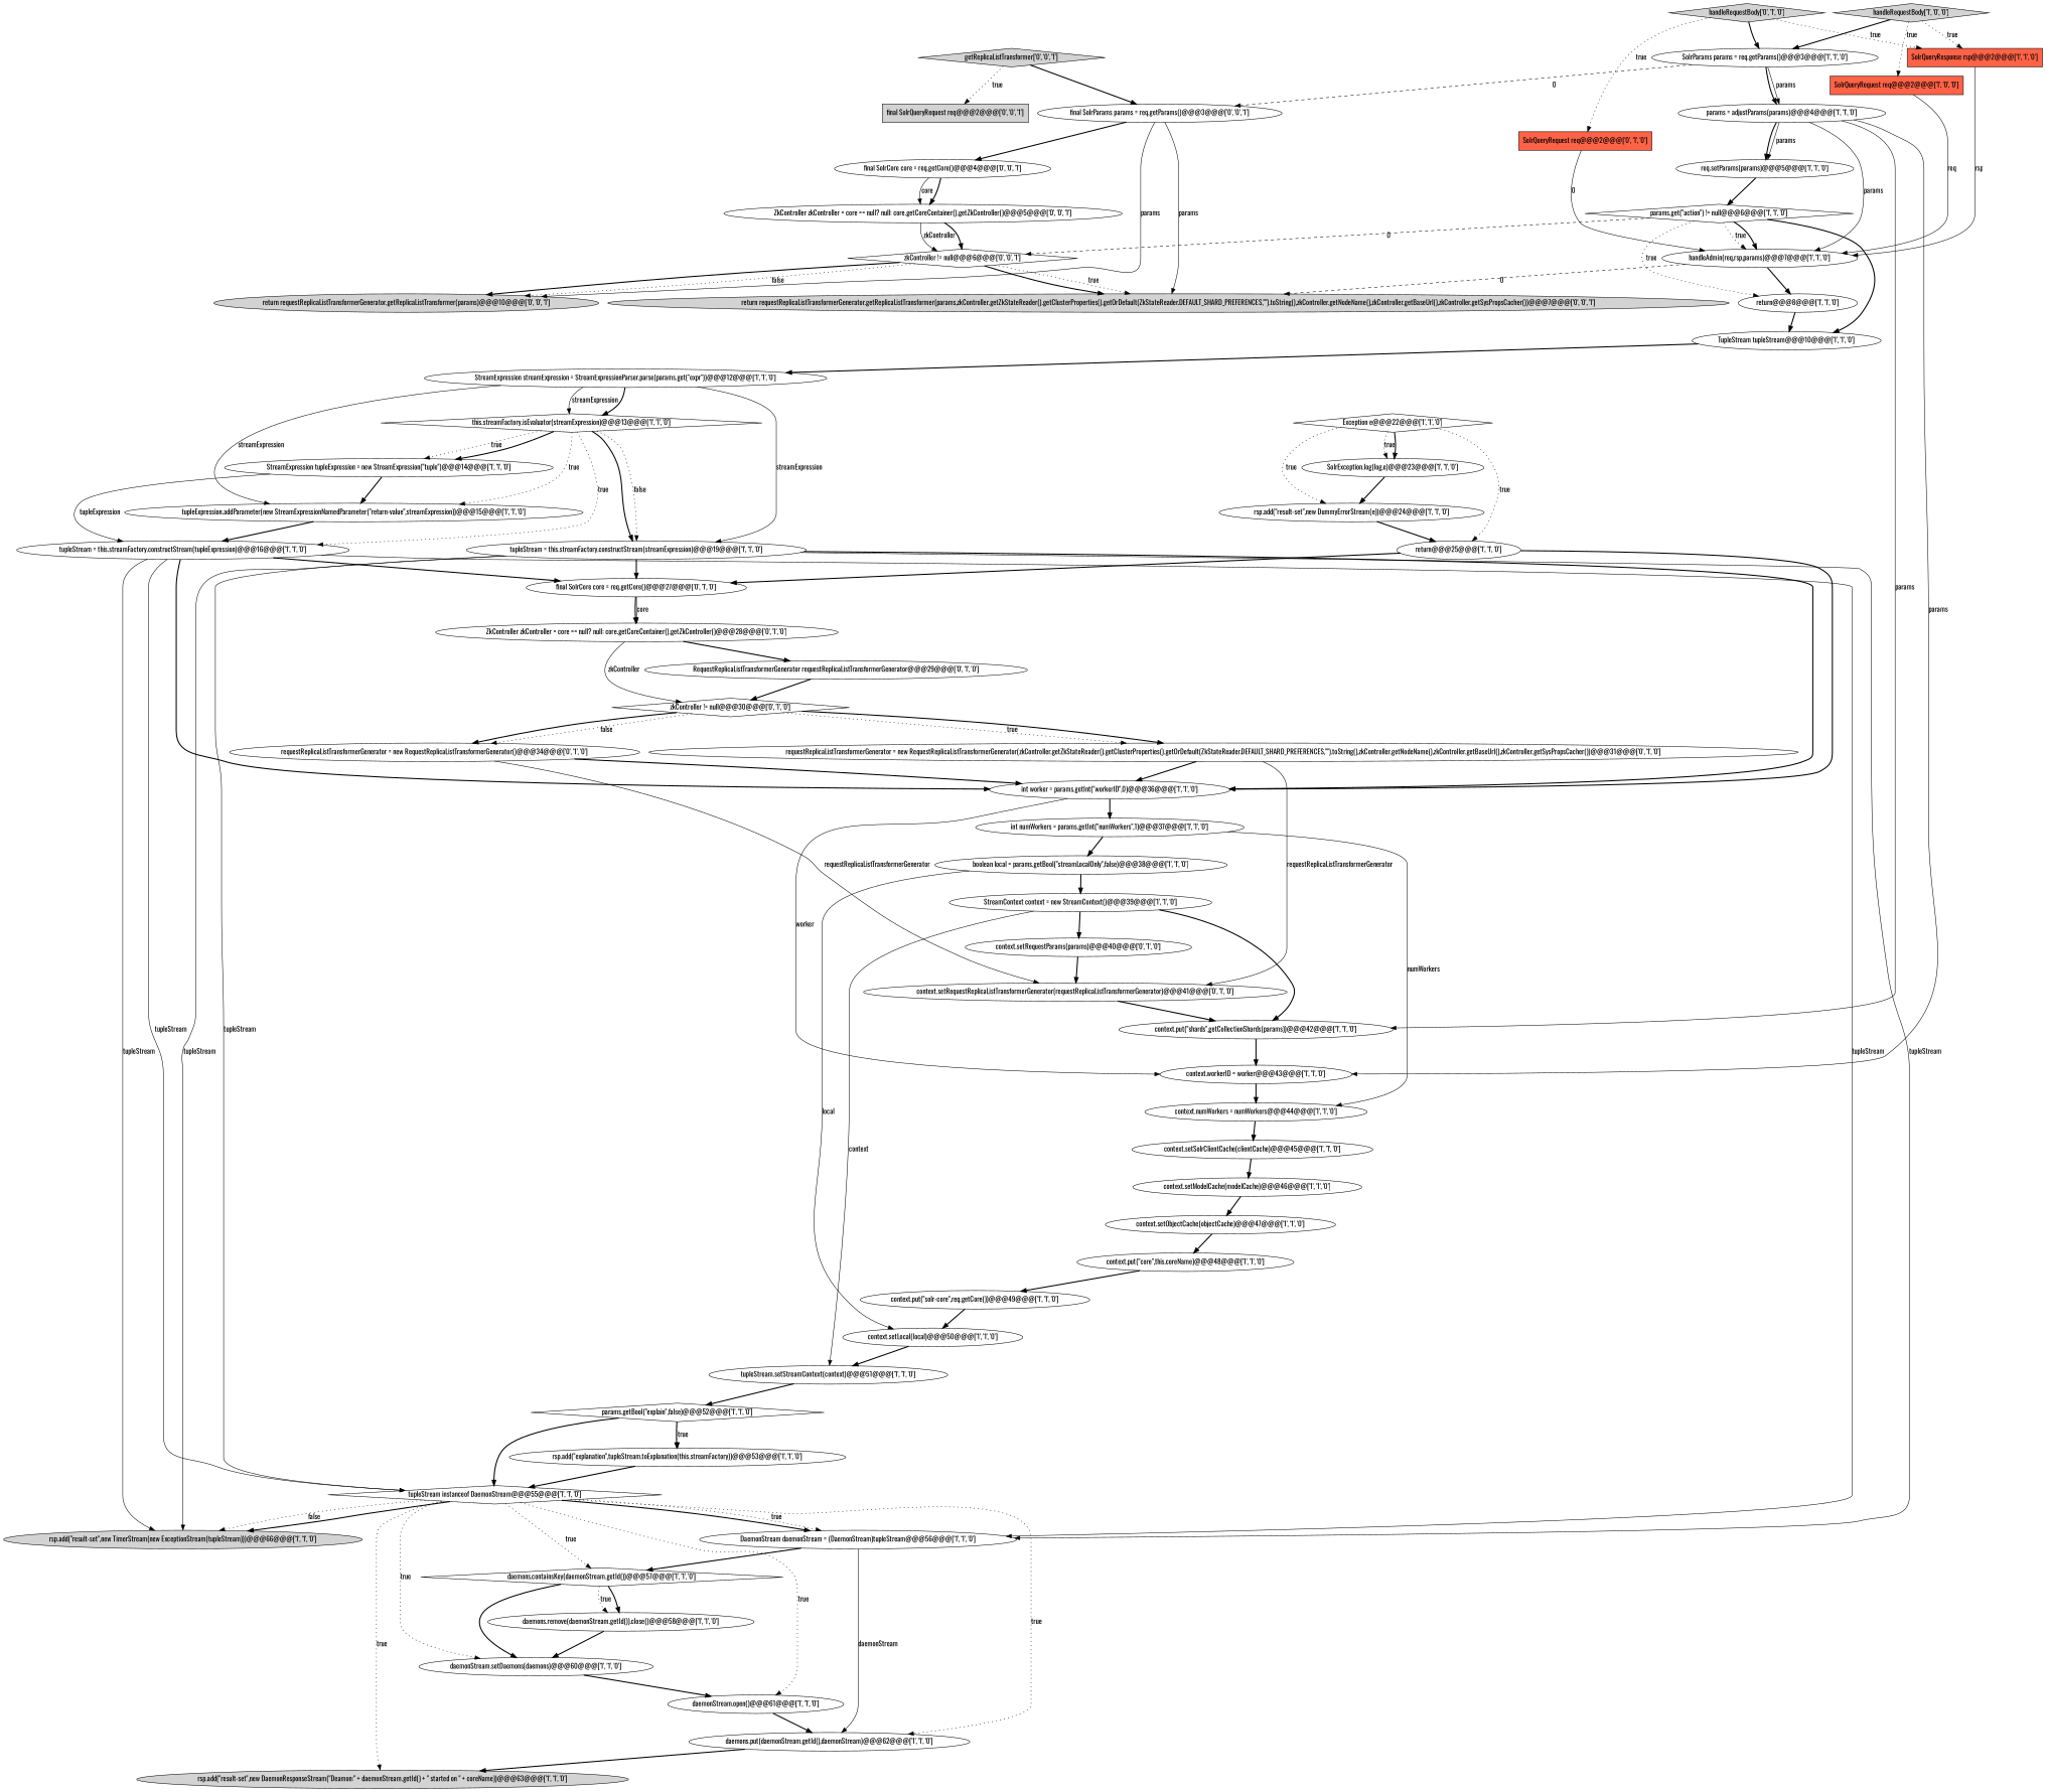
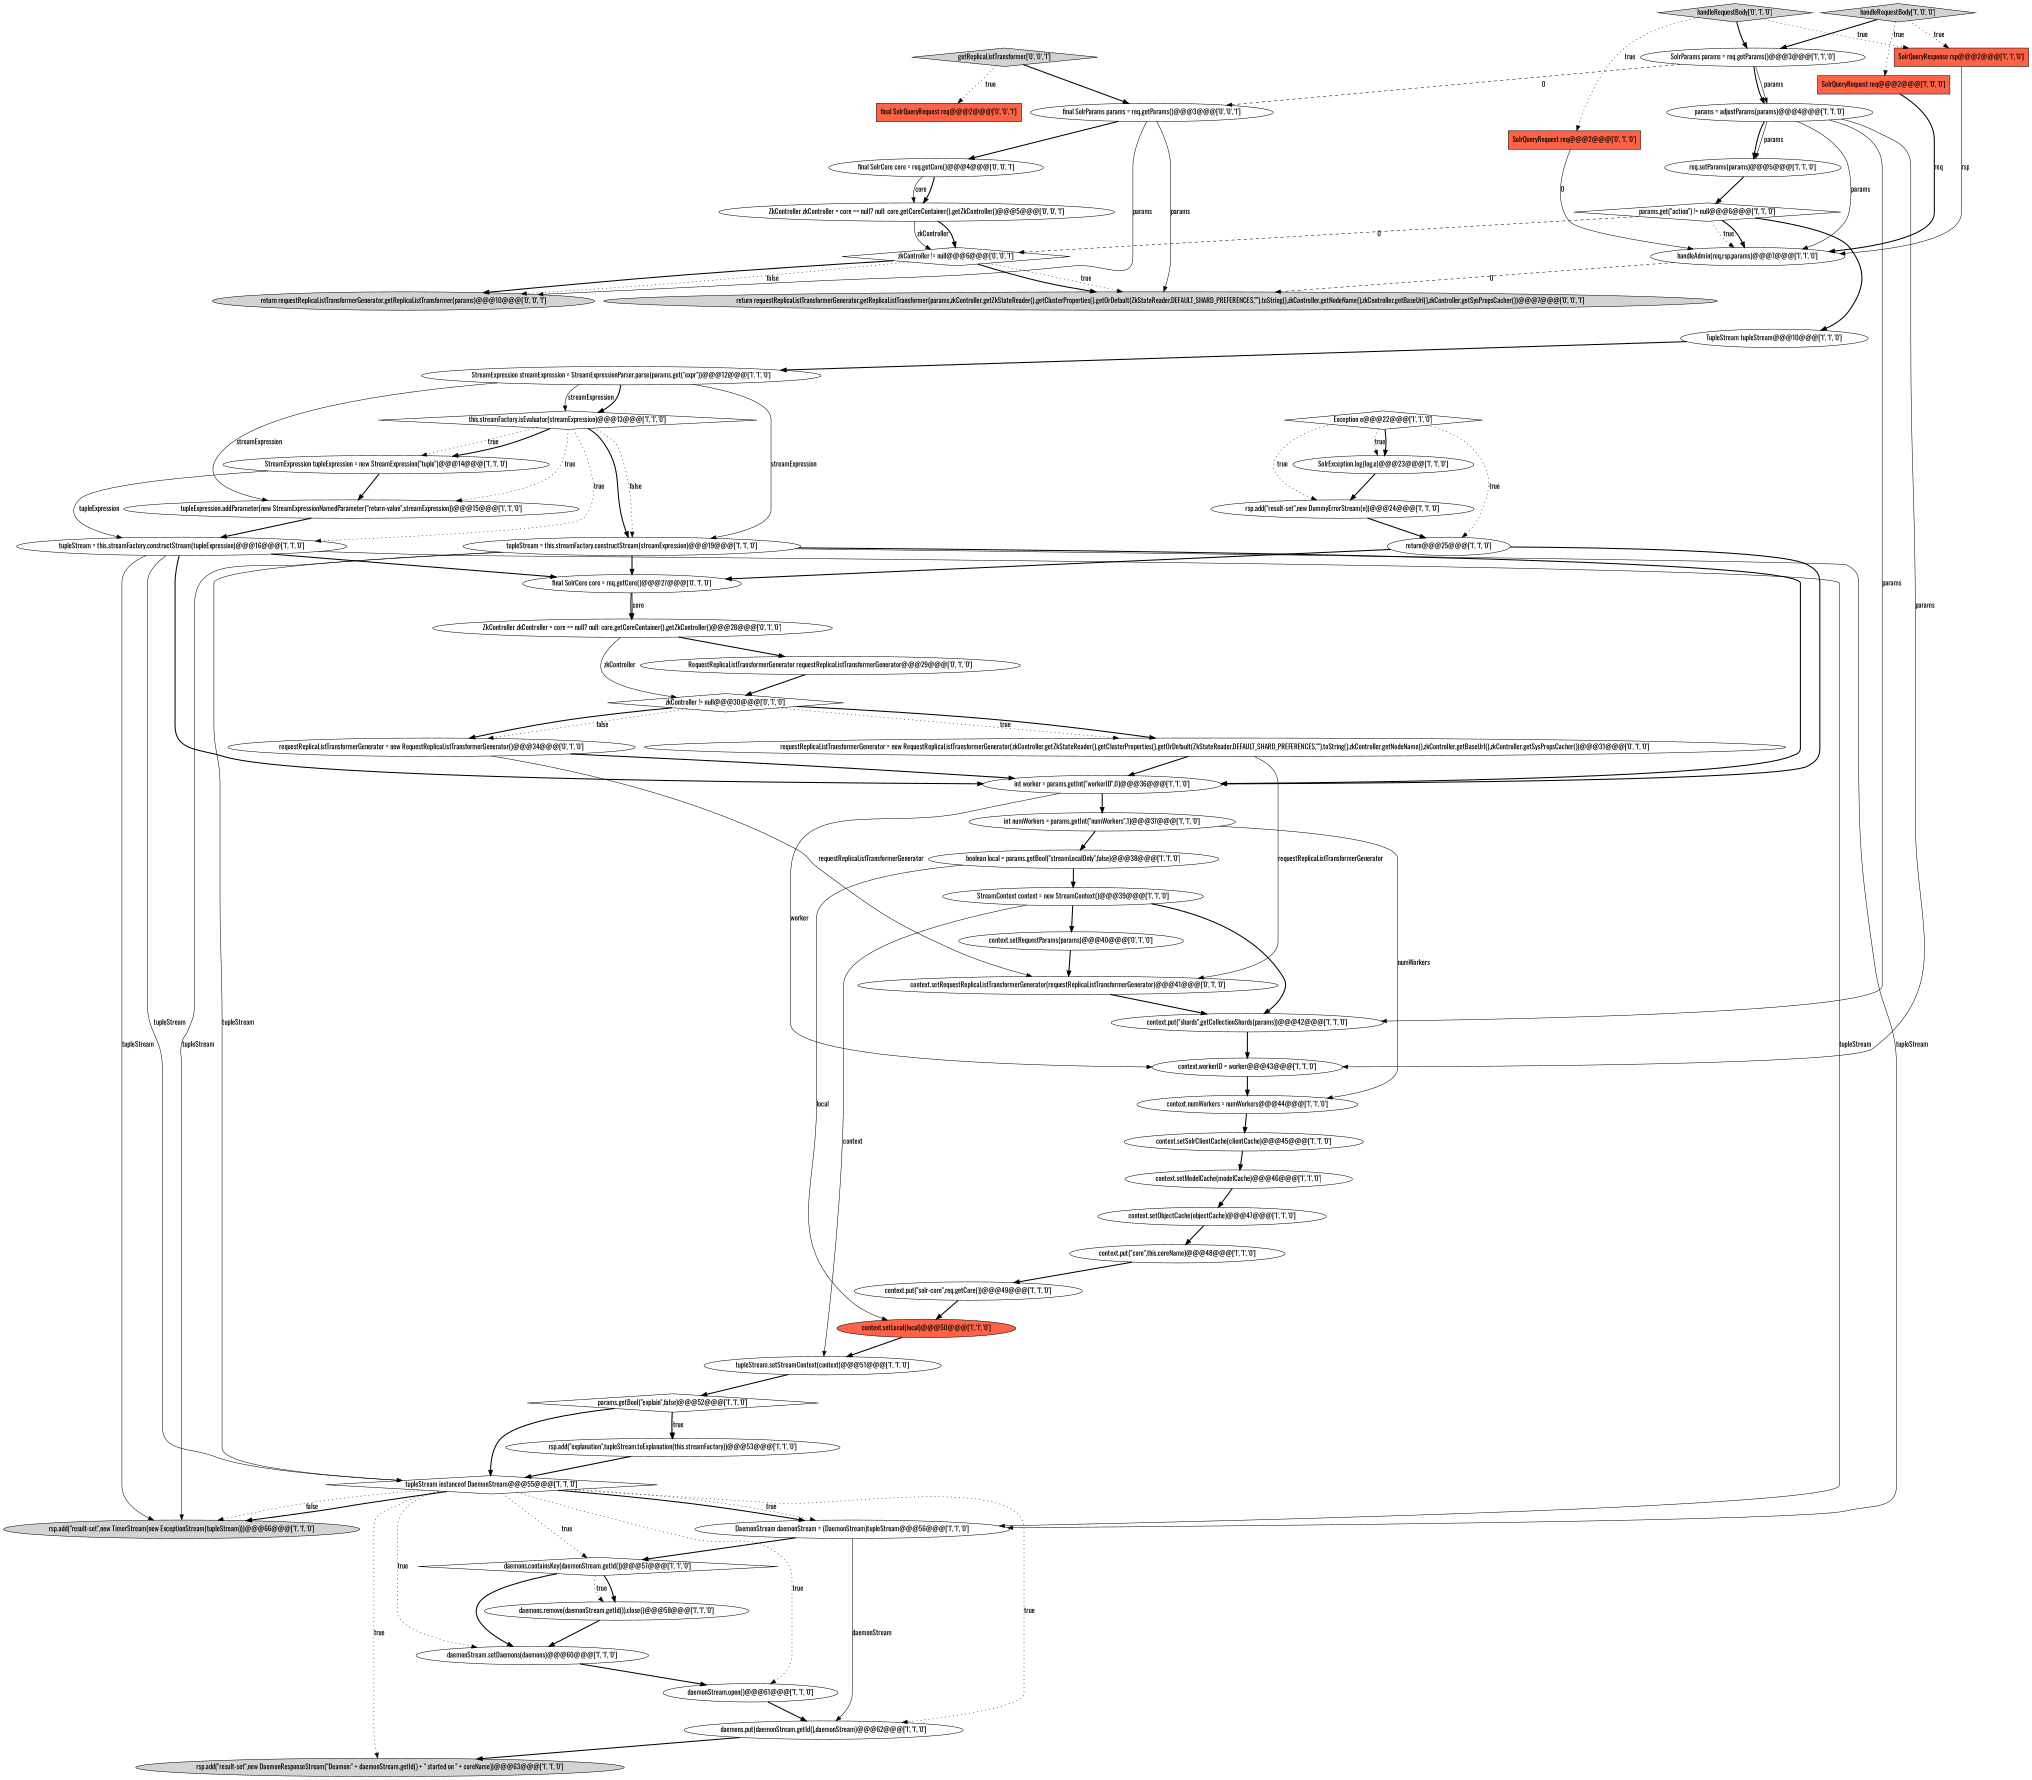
  digraph {
    fontname=Oswald
    node [fillcolor=white fontname=Oswald shape=ellipse style=filled]
    edge [fontname=Oswald style=bold]
    n1 [fillcolor=lightgray label="getReplicaListTransformer['0', '0', '1']" shape=diamond]
    n2 [label="final SolrParams params = req.getParams()@@@3@@@['0', '0', '1']"]
-   n3 [fillcolor=lightgray label="final SolrQueryRequest req@@@2@@@['0', '0', '1']" shape=box]
+   n3 [fillcolor=tomato label="final SolrQueryRequest req@@@2@@@['0', '0', '1']" shape=box]
    n4 [fillcolor=lightgray label="return requestReplicaListTransformerGenerator.getReplicaListTransformer(params,zkController.getZkStateReader().getClusterProperties().getOrDefault(ZkStateReader.DEFAULT_SHARD_PREFERENCES,\"\").toString(),zkController.getNodeName(),zkController.getBaseUrl(),zkController.getSysPropsCacher())@@@7@@@['0', '0', '1']"]
    n5 [fillcolor=lightgray label="return requestReplicaListTransformerGenerator.getReplicaListTransformer(params)@@@10@@@['0', '0', '1']"]
    n6 [label="final SolrCore core = req.getCore()@@@4@@@['0', '0', '1']"]
    n7 [label="context.workerID = worker@@@43@@@['1', '1', '0']"]
    n8 [label="context.numWorkers = numWorkers@@@44@@@['1', '1', '0']"]
    n9 [label="context.setSolrClientCache(clientCache)@@@45@@@['1', '1', '0']"]
    n10 [fillcolor=lightgray label="handleRequestBody['1', '0', '0']" shape=diamond]
    n11 [label="SolrParams params = req.getParams()@@@3@@@['1', '1', '0']"]
    n12 [fillcolor=tomato label="SolrQueryRequest req@@@2@@@['1', '0', '0']" shape=box]
    n13 [fillcolor=tomato label="SolrQueryResponse rsp@@@2@@@['1', '1', '0']" shape=box]
    n14 [label="params = adjustParams(params)@@@4@@@['1', '1', '0']"]
    n15 [label="handleAdmin(req,rsp,params)@@@7@@@['1', '1', '0']"]
    n16 [fillcolor=lightgray label="rsp.add(\"result-set\",new DaemonResponseStream(\"Deamon:\" + daemonStream.getId() + \" started on \" + coreName))@@@63@@@['1', '1', '0']"]
    n17 [label="int worker = params.getInt(\"workerID\",0)@@@36@@@['1', '1', '0']"]
    n18 [label="int numWorkers = params.getInt(\"numWorkers\",1)@@@37@@@['1', '1', '0']"]
    n19 [label="boolean local = params.getBool(\"streamLocalOnly\",false)@@@38@@@['1', '1', '0']"]
    n20 [label="StreamContext context = new StreamContext()@@@39@@@['1', '1', '0']"]
-   n21 [label="context.setLocal(local)@@@50@@@['1', '1', '0']"]
+   n21 [fillcolor=tomato label="context.setLocal(local)@@@50@@@['1', '1', '0']"]
    n22 [label="tupleStream.setStreamContext(context)@@@51@@@['1', '1', '0']"]
    n23 [label="context.setRequestParams(params)@@@40@@@['0', '1', '0']"]
    n24 [label="context.put(\"shards\",getCollectionShards(params))@@@42@@@['1', '1', '0']"]
    n25 [label="context.setObjectCache(objectCache)@@@47@@@['1', '1', '0']"]
    n26 [label="context.put(\"core\",this.coreName)@@@48@@@['1', '1', '0']"]
    n27 [label="context.put(\"solr-core\",req.getCore())@@@49@@@['1', '1', '0']"]
    n28 [label="params.getBool(\"explain\",false)@@@52@@@['1', '1', '0']" shape=diamond]
    n29 [label="tupleStream instanceof DaemonStream@@@55@@@['1', '1', '0']" shape=diamond]
    n30 [label="rsp.add(\"explanation\",tupleStream.toExplanation(this.streamFactory))@@@53@@@['1', '1', '0']"]
    n31 [label="daemonStream.open()@@@61@@@['1', '1', '0']"]
    n32 [label="daemons.put(daemonStream.getId(),daemonStream)@@@62@@@['1', '1', '0']"]
    n33 [label="daemons.containsKey(daemonStream.getId())@@@57@@@['1', '1', '0']" shape=diamond]
    n34 [label="DaemonStream daemonStream = (DaemonStream)tupleStream@@@56@@@['1', '1', '0']"]
    n35 [fillcolor=lightgray label="rsp.add(\"result-set\",new TimerStream(new ExceptionStream(tupleStream)))@@@66@@@['1', '1', '0']"]
    n36 [label="daemonStream.setDaemons(daemons)@@@60@@@['1', '1', '0']"]
    n37 [label="RequestReplicaListTransformerGenerator requestReplicaListTransformerGenerator@@@29@@@['0', '1', '0']"]
    n38 [label="zkController != null@@@30@@@['0', '1', '0']" shape=diamond]
    n39 [label="requestReplicaListTransformerGenerator = new RequestReplicaListTransformerGenerator(zkController.getZkStateReader().getClusterProperties().getOrDefault(ZkStateReader.DEFAULT_SHARD_PREFERENCES,\"\").toString(),zkController.getNodeName(),zkController.getBaseUrl(),zkController.getSysPropsCacher())@@@31@@@['0', '1', '0']"]
    n40 [label="requestReplicaListTransformerGenerator = new RequestReplicaListTransformerGenerator()@@@34@@@['0', '1', '0']"]
    n41 [label="context.setRequestReplicaListTransformerGenerator(requestReplicaListTransformerGenerator)@@@41@@@['0', '1', '0']"]
    n42 [label="req.setParams(params)@@@5@@@['1', '1', '0']"]
    n43 [label="params.get(\"action\") != null@@@6@@@['1', '1', '0']" shape=diamond]
-   n44 [label="return@@@8@@@['1', '1', '0']"]
    n45 [label="TupleStream tupleStream@@@10@@@['1', '1', '0']"]
    n46 [label="zkController != null@@@6@@@['0', '0', '1']" shape=diamond]
    n47 [label="final SolrCore core = req.getCore()@@@27@@@['0', '1', '0']"]
    n48 [label="ZkController zkController = core == null? null: core.getCoreContainer().getZkController()@@@28@@@['0', '1', '0']"]
    n49 [label="daemons.remove(daemonStream.getId()).close()@@@58@@@['1', '1', '0']"]
    n50 [label="StreamExpression streamExpression = StreamExpressionParser.parse(params.get(\"expr\"))@@@12@@@['1', '1', '0']"]
    n51 [label="rsp.add(\"result-set\",new DummyErrorStream(e))@@@24@@@['1', '1', '0']"]
    n52 [label="return@@@25@@@['1', '1', '0']"]
    n53 [label="SolrException.log(log,e)@@@23@@@['1', '1', '0']"]
    n54 [label="ZkController zkController = core == null? null: core.getCoreContainer().getZkController()@@@5@@@['0', '0', '1']"]
    n55 [label="this.streamFactory.isEvaluator(streamExpression)@@@13@@@['1', '1', '0']" shape=diamond]
    n56 [label="tupleExpression.addParameter(new StreamExpressionNamedParameter(\"return-value\",streamExpression))@@@15@@@['1', '1', '0']"]
    n57 [label="tupleStream = this.streamFactory.constructStream(streamExpression)@@@19@@@['1', '1', '0']"]
    n58 [fillcolor=lightgray label="handleRequestBody['0', '1', '0']" shape=diamond]
    n59 [fillcolor=tomato label="SolrQueryRequest req@@@2@@@['0', '1', '0']" shape=box]
    n60 [label="tupleStream = this.streamFactory.constructStream(tupleExpression)@@@16@@@['1', '1', '0']"]
    n61 [label="StreamExpression tupleExpression = new StreamExpression(\"tuple\")@@@14@@@['1', '1', '0']"]
    n62 [label="Exception e@@@22@@@['1', '1', '0']" shape=diamond]
    n63 [label="context.setModelCache(modelCache)@@@46@@@['1', '1', '0']"]
    n1 -> n2
    n1 -> n3 [label=true style=dotted]
    n2 -> n4 [label=params style=solid]
    n2 -> n5 [label=params style=solid]
    n2 -> n6
    n6 -> n54
    n6 -> n54 [label=core style=solid]
    n7 -> n8
    n8 -> n9
    n9 -> n63
    n10 -> n11
    n10 -> n12 [label=true style=dotted]
    n10 -> n13 [label=true style=dotted]
    n11 -> n2 [label=0 style=dashed]
    n11 -> n14 [label=params style=solid]
    n11 -> n14
-   n12 -> n15 [label=req style=solid]
+   n12 -> n15 [label=req]
    n13 -> n15 [label=rsp style=solid]
    n14 -> n7 [label=params style=solid]
    n14 -> n15 [label=params style=solid]
    n14 -> n24 [label=params style=solid]
    n14 -> n42
    n14 -> n42 [label=params style=solid]
    n15 -> n4 [label=0 style=dashed]
-   n15 -> n44
    n17 -> n7 [label=worker style=solid]
    n17 -> n18
    n18 -> n8 [label=numWorkers style=solid]
    n18 -> n19
    n19 -> n20
    n19 -> n21 [label=local style=solid]
    n20 -> n22 [label=context style=solid]
    n20 -> n23
    n20 -> n24
    n21 -> n22
    n22 -> n28
    n23 -> n41
    n24 -> n7
    n25 -> n26
    n26 -> n27
    n27 -> n21
    n28 -> n29
    n28 -> n30
    n28 -> n30 [label=true style=dotted]
    n29 -> n16 [label=true style=dotted]
    n29 -> n31 [label=true style=dotted]
    n29 -> n32 [label=true style=dotted]
    n29 -> n33 [label=true style=dotted]
    n29 -> n34
    n29 -> n34 [label=true style=dotted]
    n29 -> n35 [label=false style=dotted]
    n29 -> n35
    n29 -> n36 [label=true style=dotted]
    n30 -> n29
    n31 -> n32
    n32 -> n16
    n33 -> n36
    n33 -> n49
    n33 -> n49 [label=true style=dotted]
    n34 -> n32 [label=daemonStream style=solid]
    n34 -> n33
    n36 -> n31
    n37 -> n38
    n38 -> n39 [label=true style=dotted]
    n38 -> n39
    n38 -> n40 [label=false style=dotted]
    n38 -> n40
    n39 -> n17
    n39 -> n41 [label=requestReplicaListTransformerGenerator style=solid]
    n40 -> n17
    n40 -> n41 [label=requestReplicaListTransformerGenerator style=solid]
    n41 -> n24
    n42 -> n43
    n43 -> n15 [label=true style=dotted]
    n43 -> n15
-   n43 -> n44 [label=true style=dotted]
    n43 -> n45
    n43 -> n46 [label=0 style=dashed]
-   n44 -> n45
    n45 -> n50
    n46 -> n4 [label=true style=dotted]
    n46 -> n4
    n46 -> n5 [label=false style=dotted]
    n46 -> n5
    n47 -> n48 [label=core style=solid]
    n47 -> n48
    n48 -> n37
    n48 -> n38 [label=zkController style=solid]
    n49 -> n36
    n50 -> n55 [label=streamExpression style=solid]
    n50 -> n55
    n50 -> n56 [label=streamExpression style=solid]
    n50 -> n57 [label=streamExpression style=solid]
    n51 -> n52
    n52 -> n17
    n52 -> n47
    n53 -> n51
    n54 -> n46 [label=zkController style=solid]
    n54 -> n46
    n55 -> n56 [label=true style=dotted]
    n55 -> n57
    n55 -> n57 [label=false style=dotted]
    n55 -> n60 [label=true style=dotted]
    n55 -> n61 [label=true style=dotted]
    n55 -> n61
    n56 -> n60
    n57 -> n17
    n57 -> n29 [label=tupleStream style=solid]
    n57 -> n34 [label=tupleStream style=solid]
    n57 -> n35 [label=tupleStream style=solid]
    n57 -> n47
    n58 -> n11
    n58 -> n13 [label=true style=dotted]
    n58 -> n59 [label=true style=dotted]
    n59 -> n15 [label=0 style=solid]
    n60 -> n17
    n60 -> n29 [label=tupleStream style=solid]
    n60 -> n34 [label=tupleStream style=solid]
    n60 -> n35 [label=tupleStream style=solid]
    n60 -> n47
    n61 -> n56
    n61 -> n60 [label=tupleExpression style=solid]
    n62 -> n51 [label=true style=dotted]
    n62 -> n52 [label=true style=dotted]
    n62 -> n53 [label=true style=dotted]
    n62 -> n53
    n63 -> n25
  }
